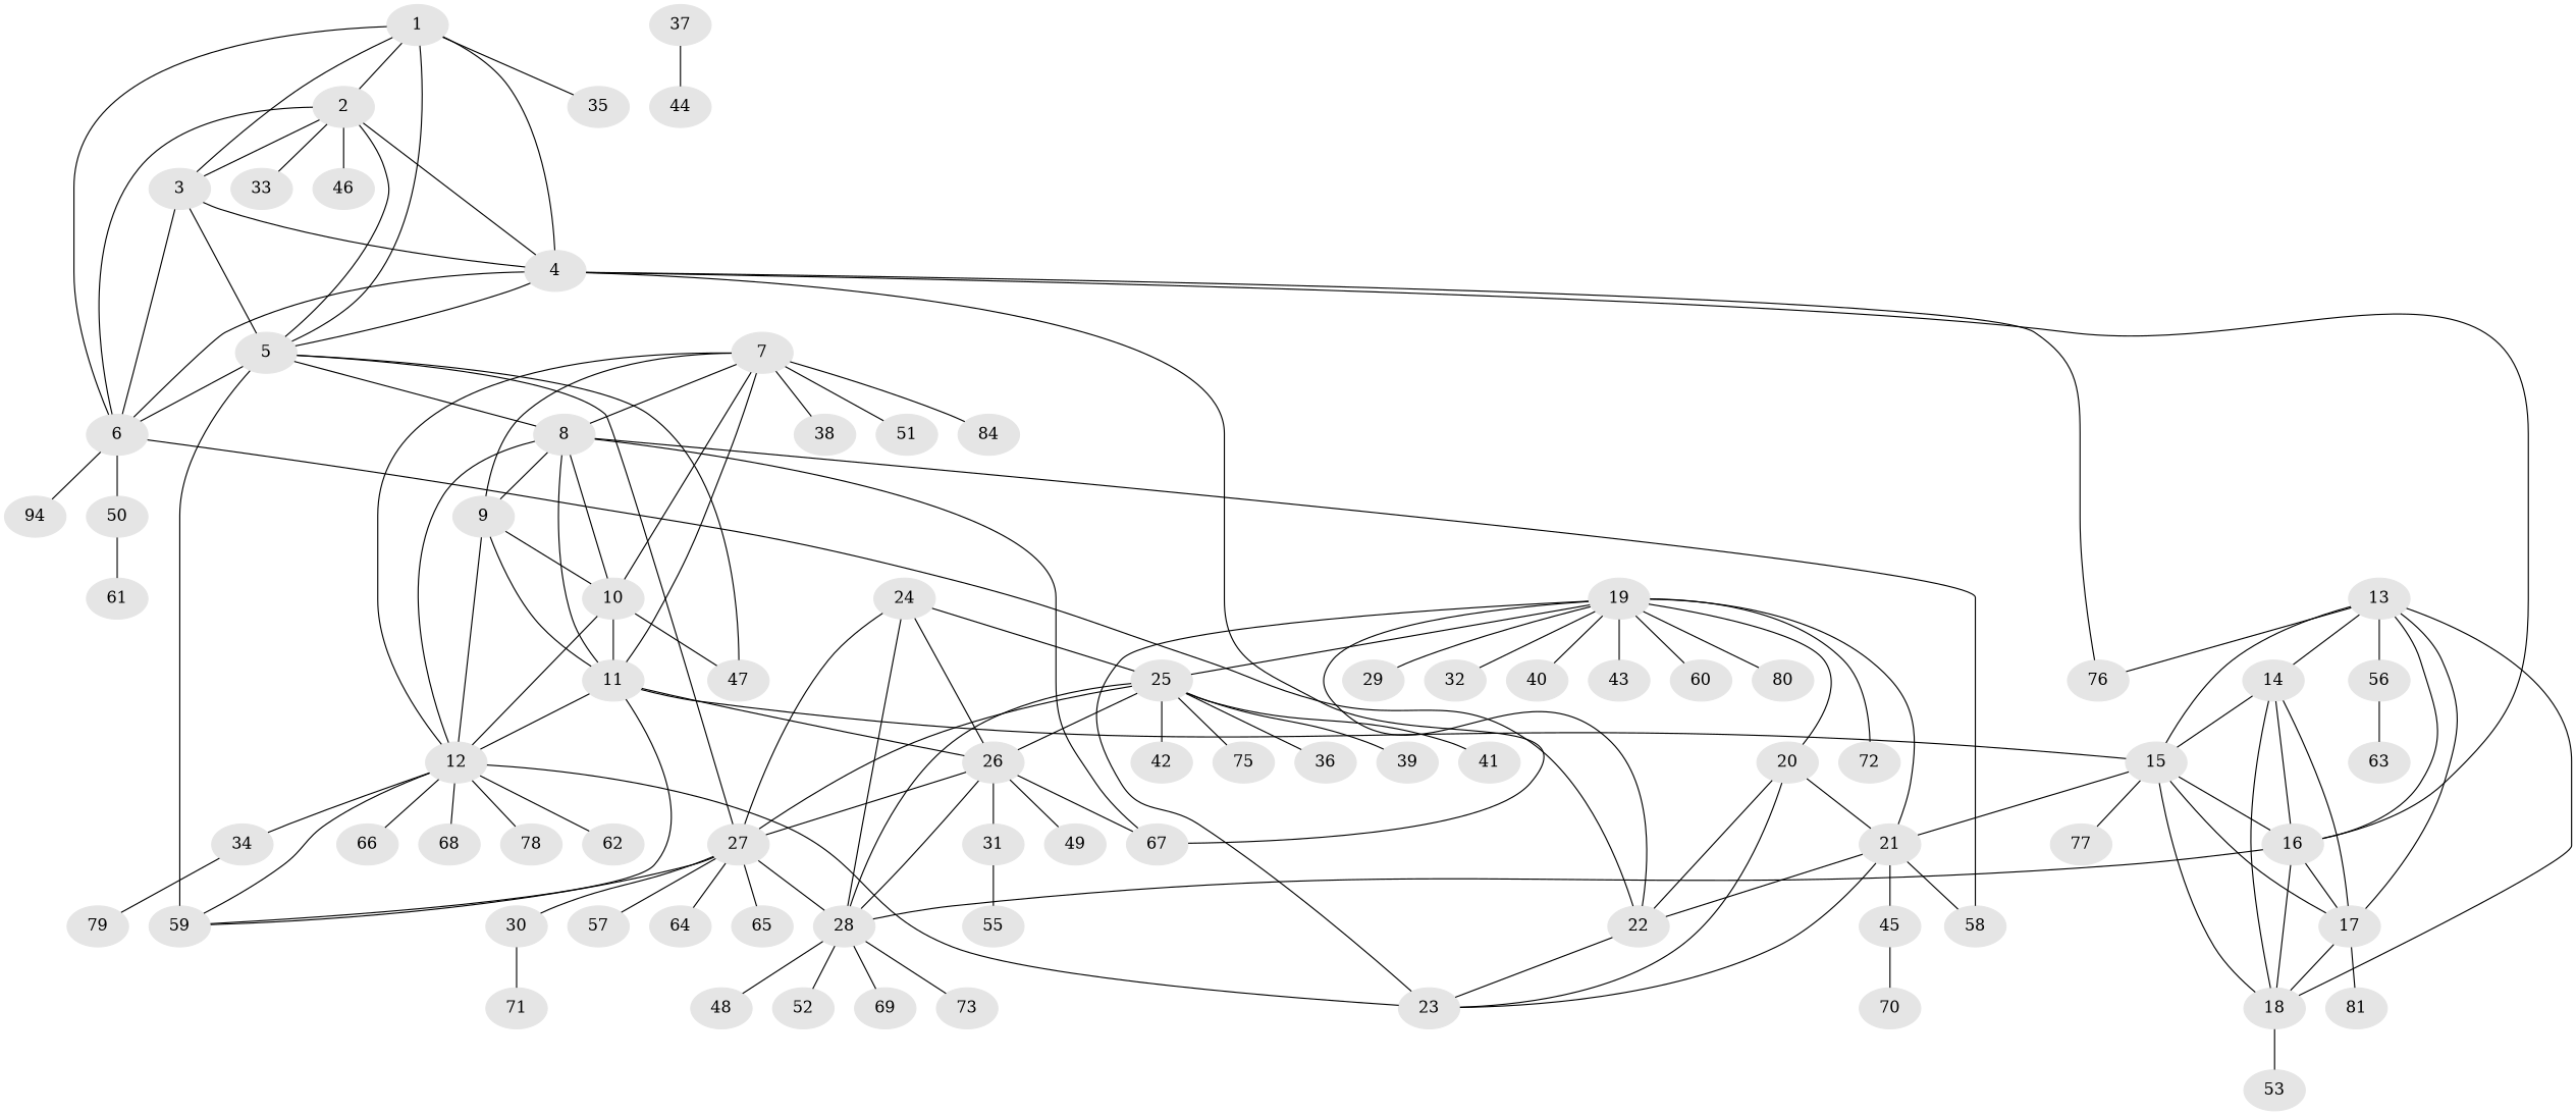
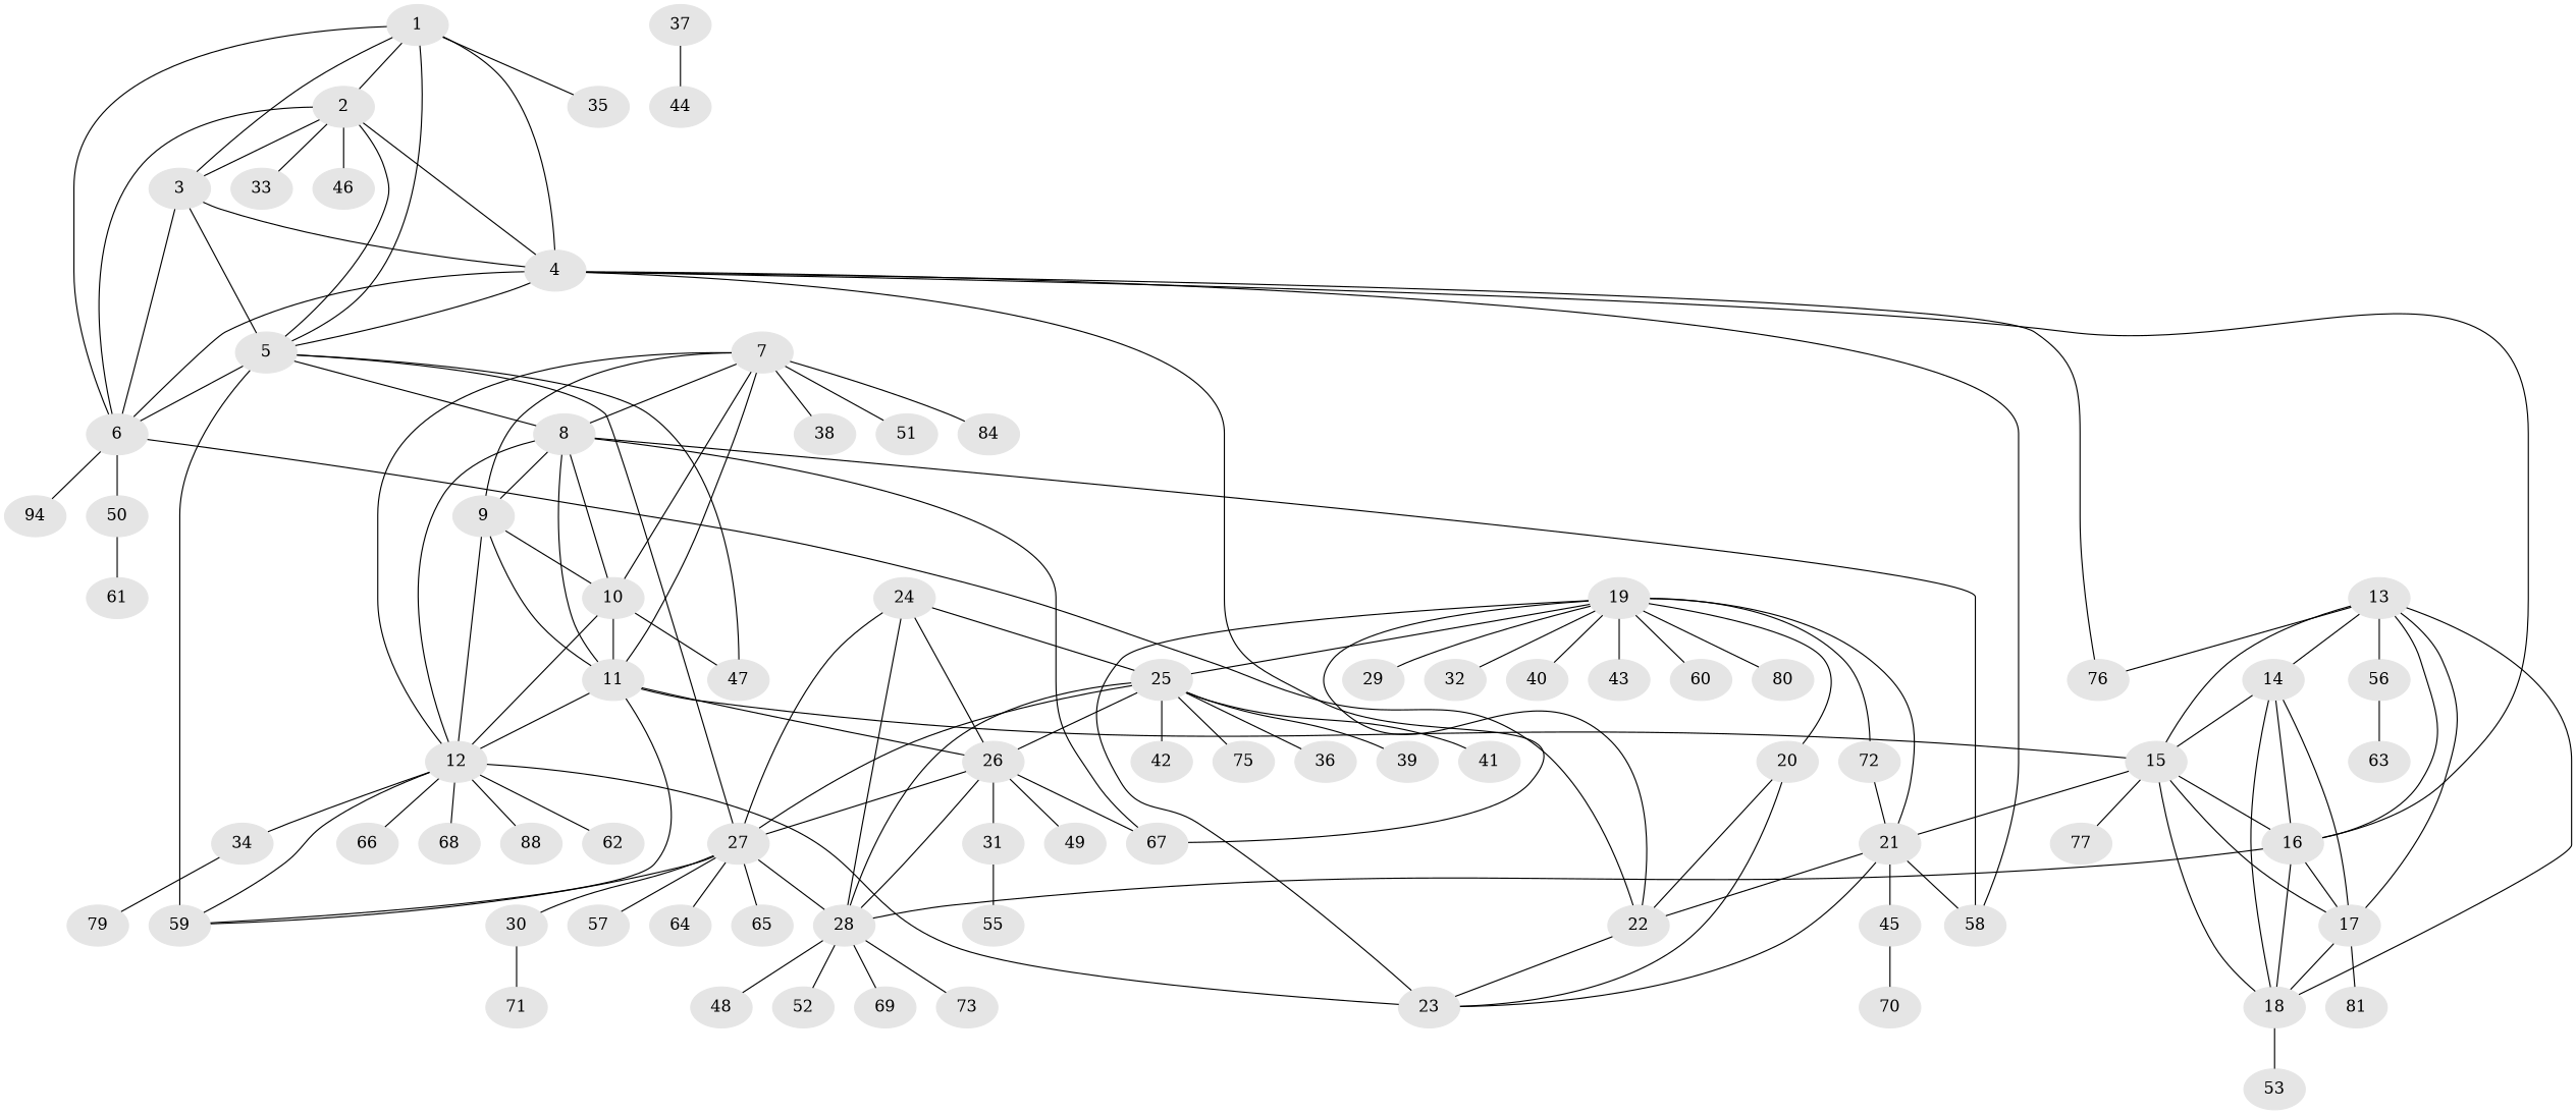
  graph {
    node [color=gray90 style=filled]
    edge [weight=1.0]
    1
    2
    3
    4
    5
    6
    35
    33
    46
    16
    58
    67
    76
    8
    27
    47
    59
    22
    50
    n20 [label=94]
    17
    18
    28
    9
    10
    11
    12
    30
    57
    64
    65
    23
    61
    7
    38
    51
    n37 [label=84]
    15
    26
    34
    62
    66
    68
-   78
+   78 [label=88]
    21
    77
    31
    49
    79
    13
    14
    56
    81
    53
    63
    45
    48
    52
    69
    73
    37
    44
    19
    20
    25
    29
    32
    40
    43
    60
    72
    80
    36
    39
    41
    42
    75
    70
    24
    55
    71
    1 -- 2
    1 -- 3
    1 -- 4
    1 -- 5
    1 -- 6
    1 -- 35
    2 -- 3
    2 -- 4
    2 -- 5
    2 -- 6
    2 -- 33
    2 -- 46
    3 -- 4 [weight=2.0]
    3 -- 5
    3 -- 6
    4 -- 5
    4 -- 6
    4 -- 16
+   4 -- 58
    4 -- 67
    4 -- 76
    5 -- 6
    5 -- 8
    5 -- 27
    5 -- 47
    5 -- 59 [weight=5.0]
    6 -- 22
    6 -- 50
    6 -- n20
    16 -- 17
    16 -- 18
    16 -- 28
    8 -- 58
    8 -- 67
    8 -- 9
    8 -- 10
    8 -- 11
    8 -- 12
    27 -- 59
    27 -- 28
    27 -- 30
    27 -- 57
    27 -- 64
    27 -- 65
    22 -- 23
    50 -- 61
    17 -- 18
    17 -- 81
    18 -- 53 [weight=3.0]
    28 -- 48
    28 -- 52
    28 -- 69
    28 -- 73
    9 -- 10
    9 -- 11
    9 -- 12
    10 -- 47 [weight=2.0]
    10 -- 11
    10 -- 12
    11 -- 59
    11 -- 12
    11 -- 15
    11 -- 26
    12 -- 59
    12 -- 23
    12 -- 34
    12 -- 62
    12 -- 66
    12 -- 68
    12 -- 78
    30 -- 71
    7 -- 8
    7 -- 9
    7 -- 10
    7 -- 11
    7 -- 12
    7 -- 38
    7 -- 51
    7 -- n37 [weight=2.0]
    15 -- 16
    15 -- 17
    15 -- 18
    15 -- 21
    15 -- 77
    26 -- 67
    26 -- 27
    26 -- 28
    26 -- 31
    26 -- 49
    34 -- 79
    21 -- 58
    21 -- 22
    21 -- 23
    21 -- 45
    31 -- 55
    13 -- 16
    13 -- 76
    13 -- 17
    13 -- 18
    13 -- 15
    13 -- 14
    13 -- 56
    14 -- 16
    14 -- 17
    14 -- 18
    14 -- 15
    56 -- 63
    45 -- 70
    37 -- 44
    19 -- 22 [weight=2.0]
    19 -- 23 [weight=2.0]
    19 -- 21 [weight=2.0]
    19 -- 20 [weight=3.0]
    19 -- 25
    19 -- 29
    19 -- 32
    19 -- 40
    19 -- 43
    19 -- 60
    19 -- 72
    19 -- 80
    20 -- 22
    20 -- 23
-   20 -- 21
+   72 -- 21
    25 -- 27
    25 -- 28
    25 -- 26
    25 -- 36
    25 -- 39
    25 -- 41
    25 -- 42
    25 -- 75
    24 -- 27 [weight=2.0]
    24 -- 28 [weight=2.0]
    24 -- 26 [weight=2.0]
    24 -- 25 [weight=2.0]
  }
